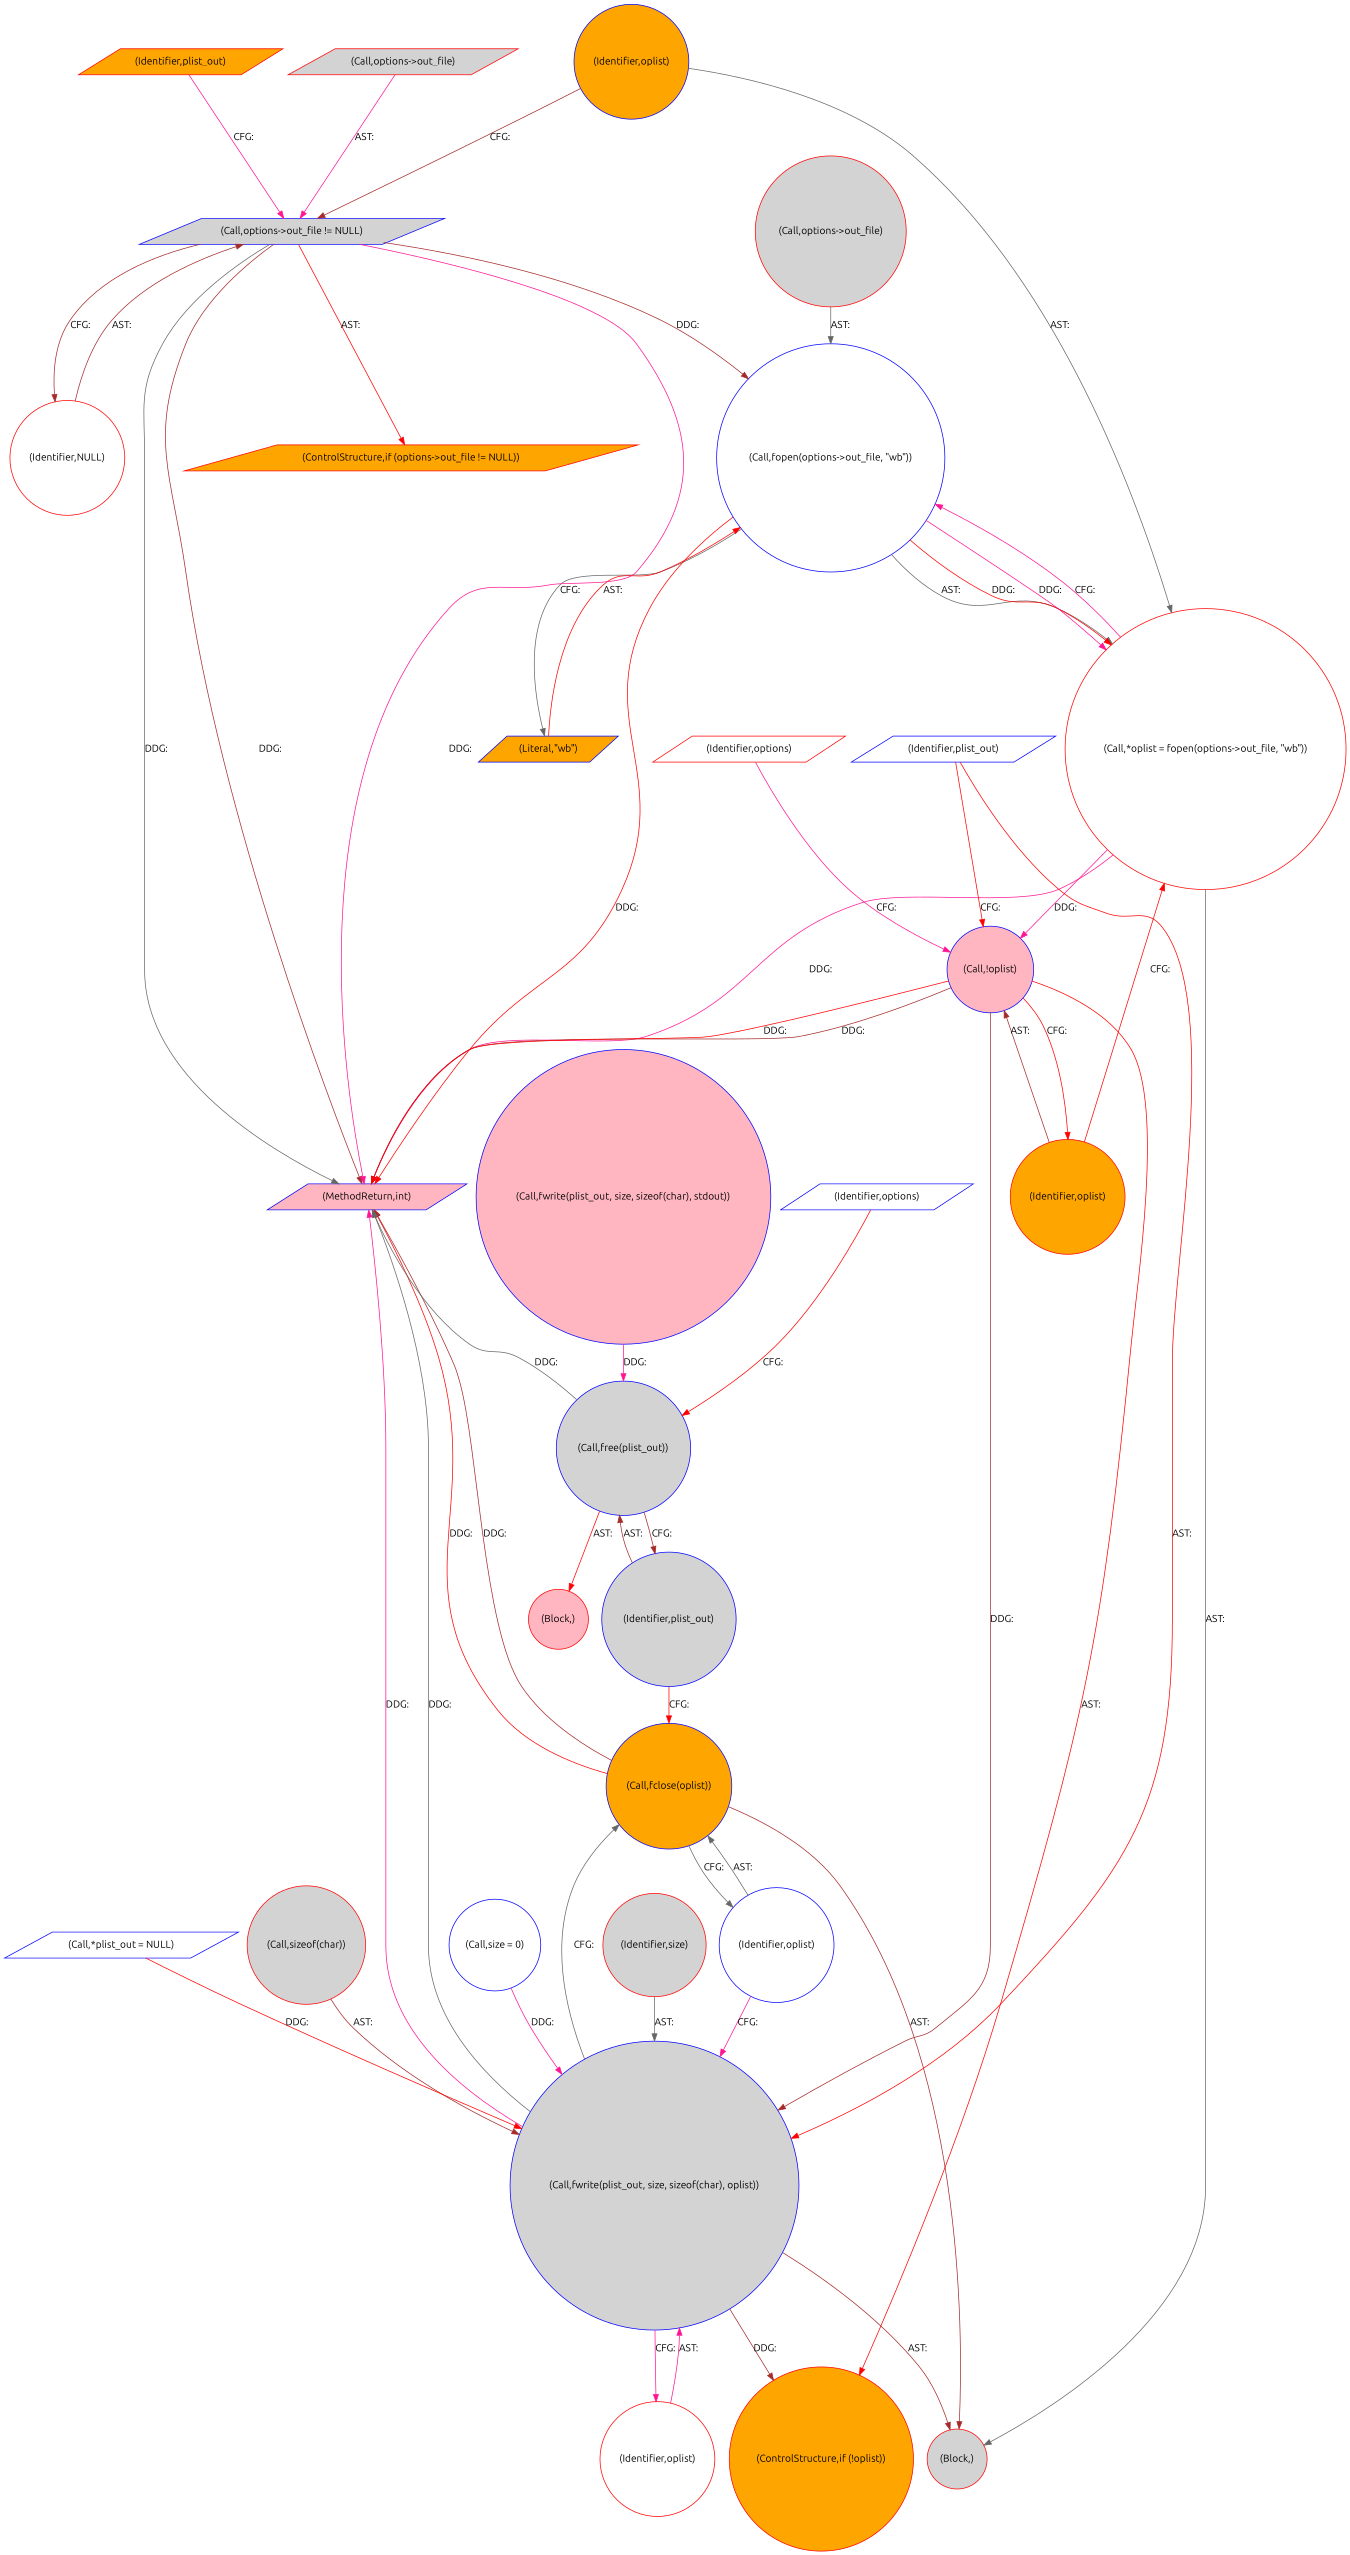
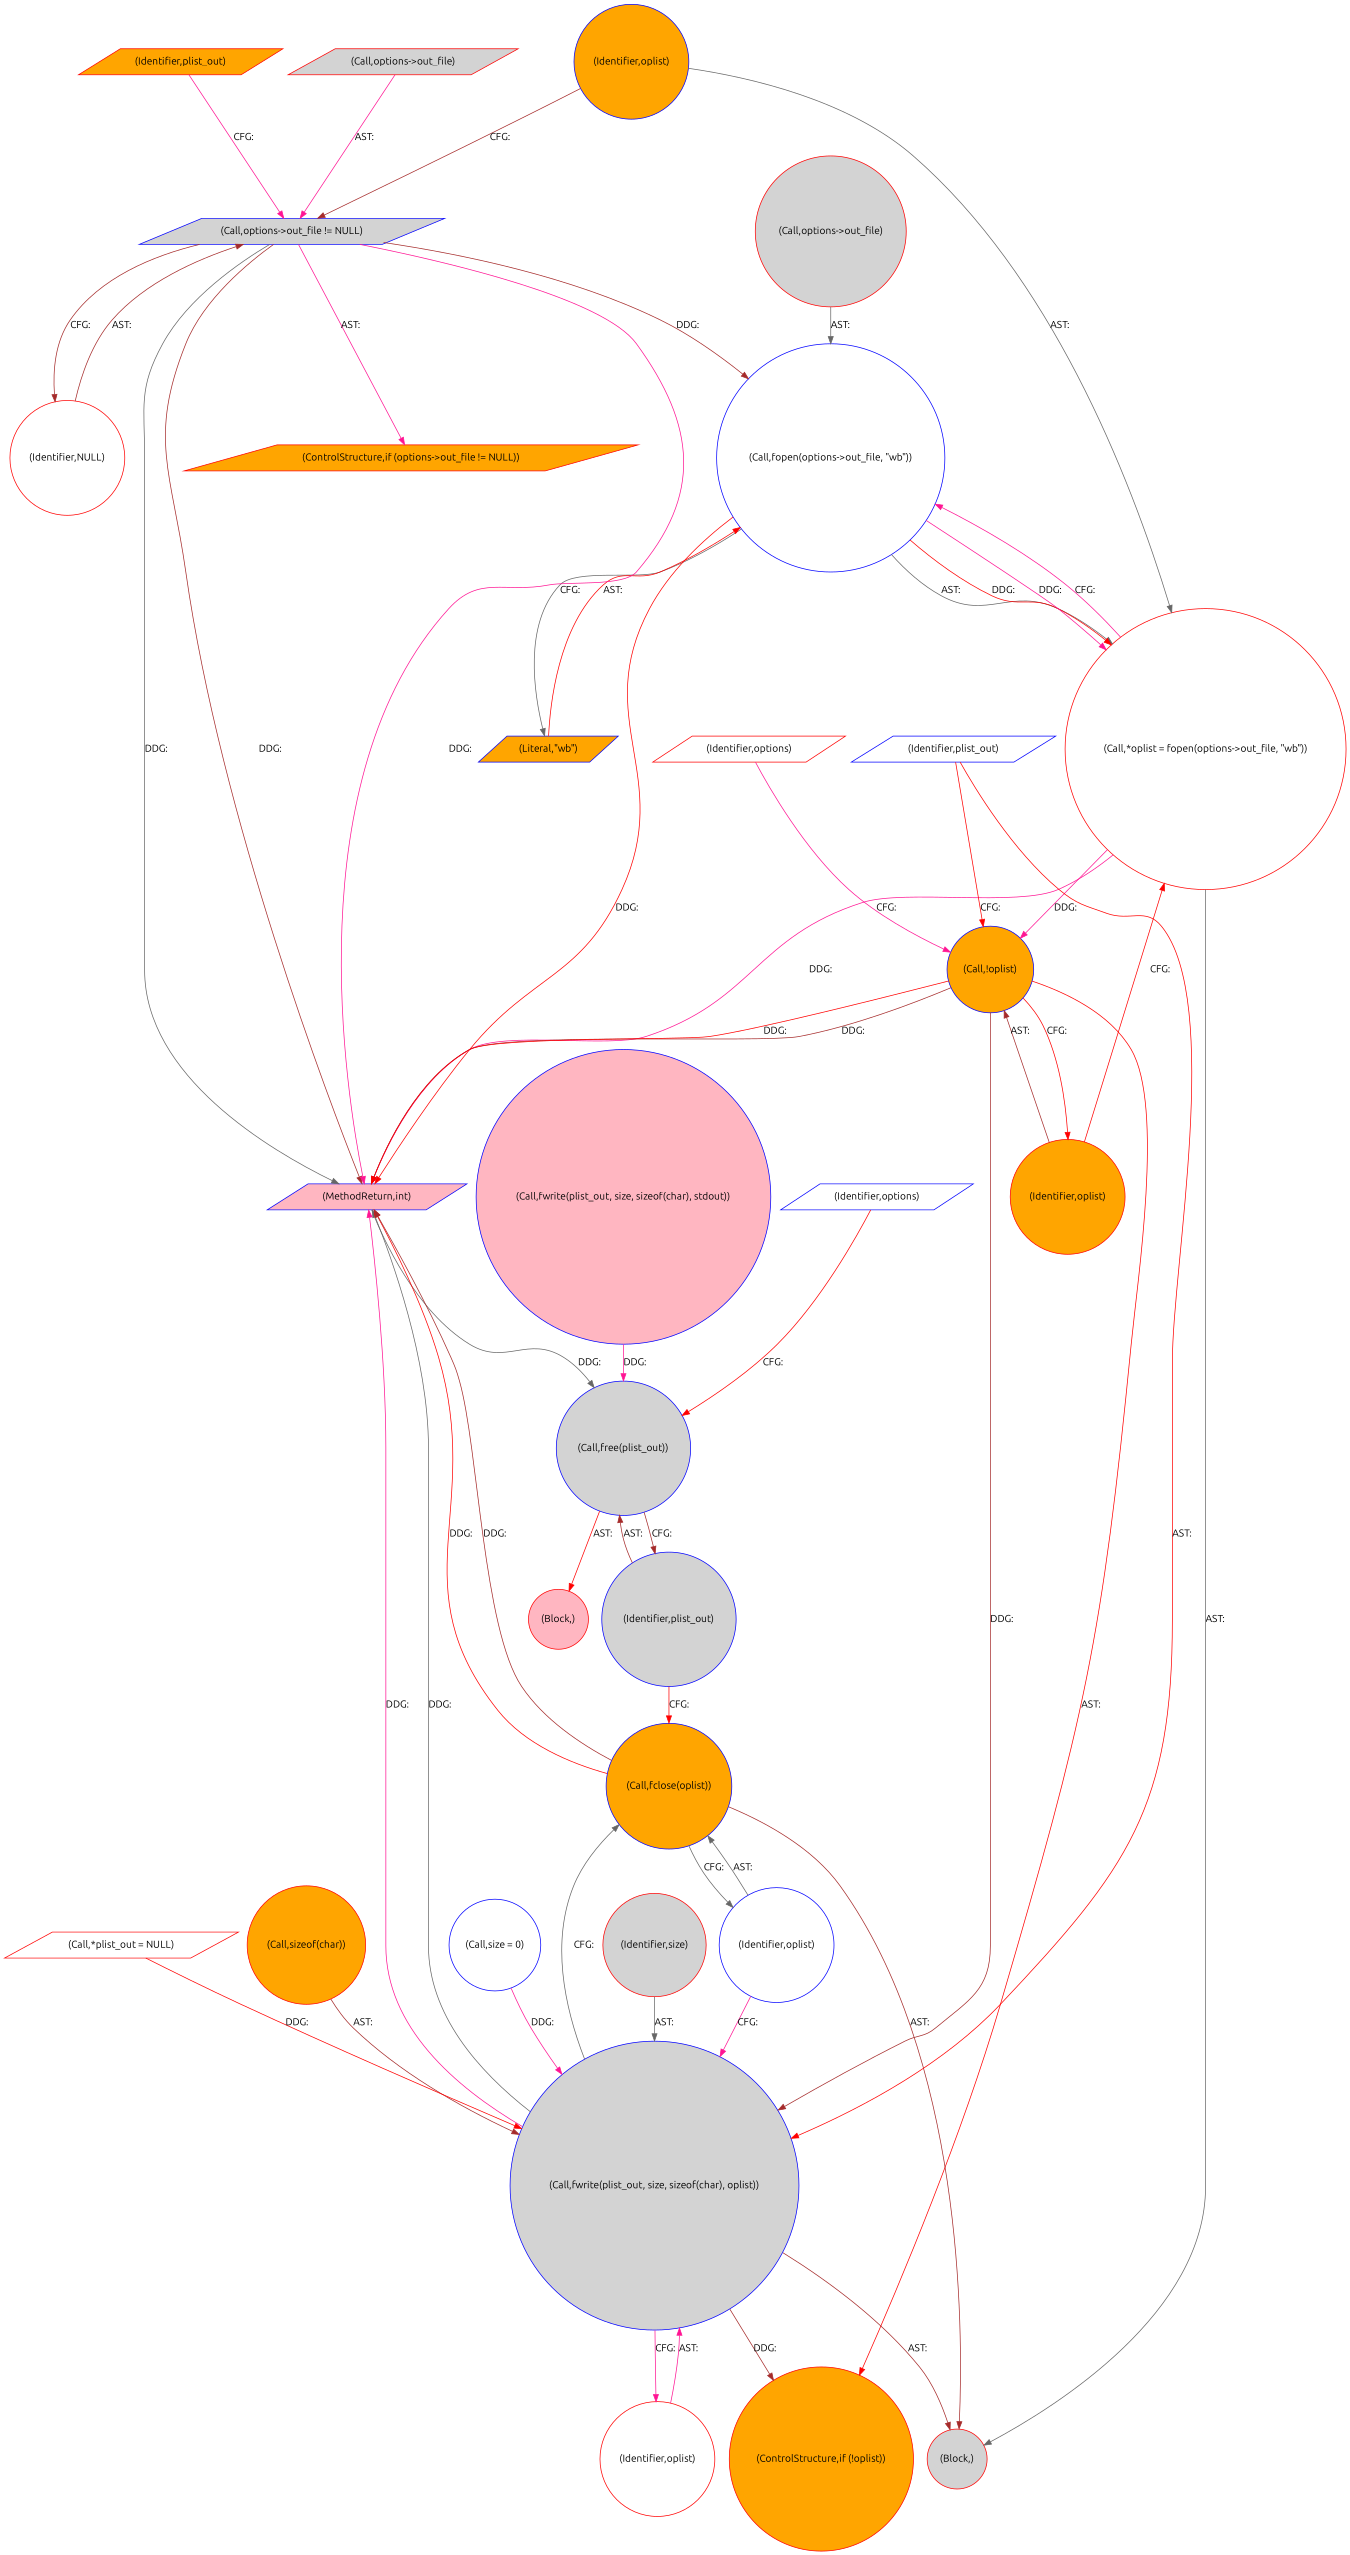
  digraph {
    fontname=Ubuntu
    node [color=blue fillcolor=white fontname=Ubuntu shape=circle style=filled]
    edge [color=red fontname=Ubuntu]
    n1 [label="(Call,fopen(options->out_file, \"wb\"))"]
    n2 [color=red label="(Call,*oplist = fopen(options->out_file, \"wb\"))"]
    n3 [fillcolor=orange label="(Literal,\"wb\")" shape=parallelogram]
    n4 [fillcolor=lightpink label="(MethodReturn,int)" shape=parallelogram]
-   n5 [fillcolor=lightpink label="(Call,!oplist)"]
+   n5 [fillcolor=orange label="(Call,!oplist)"]
    n6 [color=red fillcolor=lightgrey label="(Block,)"]
    n7 [fillcolor=lightgrey label="(Call,options->out_file != NULL)" shape=parallelogram]
    n8 [color=red label="(Identifier,NULL)"]
    n9 [color=red fillcolor=orange label="(ControlStructure,if (options->out_file != NULL))" shape=parallelogram]
    n10 [fillcolor=lightgrey label="(Call,fwrite(plist_out, size, sizeof(char), oplist))"]
    n11 [color=red fillcolor=orange label="(Identifier,oplist)"]
    n12 [color=red fillcolor=orange label="(ControlStructure,if (!oplist))"]
    n13 [fillcolor=orange label="(Call,fclose(oplist))"]
    n14 [color=red label="(Identifier,oplist)"]
    n15 [label="(Identifier,oplist)"]
    n16 [fillcolor=lightgrey label="(Call,free(plist_out))"]
    n17 [color=red fillcolor=lightpink label="(Block,)"]
    n18 [fillcolor=lightgrey label="(Identifier,plist_out)"]
    n19 [label="(Identifier,options)" shape=parallelogram]
    n20 [fillcolor=orange label="(Identifier,oplist)"]
    n21 [color=red fillcolor=lightgrey label="(Call,options->out_file)" shape=parallelogram]
-   n22 [color=red fillcolor=lightgrey label="(Call,sizeof(char))"]
+   n22 [color=red fillcolor=orange label="(Call,sizeof(char))"]
    n23 [fillcolor=lightpink label="(Call,fwrite(plist_out, size, sizeof(char), stdout))"]
    n24 [color=red fillcolor=lightgrey label="(Call,options->out_file)"]
    n25 [label="(Call,size = 0)"]
-   n26 [label="(Call,*plist_out = NULL)" shape=parallelogram]
+   n26 [color=red label="(Call,*plist_out = NULL)" shape=parallelogram]
    n27 [color=red fillcolor=lightgrey label="(Identifier,size)"]
    n28 [label="(Identifier,plist_out)" shape=parallelogram]
    n29 [color=red fillcolor=orange label="(Identifier,plist_out)" shape=parallelogram]
    n30 [color=red label="(Identifier,options)" shape=parallelogram]
    n1 -> n2 [color=gray40 label="AST: "]
    n1 -> n2 [label="DDG: "]
    n1 -> n2 [color=deeppink label="DDG: "]
    n1 -> n3 [color=gray40 label="CFG: "]
    n1 -> n4 [label="DDG: "]
    n2 -> n1 [color=deeppink label="CFG: "]
    n2 -> n4 [color=deeppink label="DDG: "]
    n2 -> n5 [color=deeppink label="DDG: "]
    n2 -> n6 [color=gray40 label="AST: "]
    n3 -> n1 [label="AST: "]
    n5 -> n4 [color=brown label="DDG: "]
    n5 -> n4 [label="DDG: "]
    n5 -> n10 [color=brown label="DDG: "]
    n5 -> n11 [label="CFG: "]
    n5 -> n12 [label="AST: "]
    n7 -> n1 [color=brown label="DDG: "]
    n7 -> n4 [color=brown label="DDG: "]
    n7 -> n4 [color=deeppink label="DDG: "]
    n7 -> n4 [color=gray40 label="DDG: "]
    n7 -> n8 [color=brown label="CFG: "]
-   n7 -> n9 [label="AST: "]
+   n7 -> n9 [color=deeppink label="AST: "]
    n8 -> n7 [color=brown label="AST: "]
    n10 -> n4 [color=gray40 label="DDG: "]
    n10 -> n4 [color=deeppink label="DDG: "]
    n10 -> n6 [color=brown label="AST: "]
    n10 -> n12 [color=brown label="DDG: "]
    n10 -> n13 [color=gray40 label="CFG: "]
    n10 -> n14 [color=deeppink label="CFG: "]
    n11 -> n2 [label="CFG: "]
    n11 -> n5 [color=brown label="AST: "]
    n13 -> n4 [label="DDG: "]
    n13 -> n4 [color=brown label="DDG: "]
    n13 -> n6 [color=brown label="AST: "]
    n13 -> n15 [color=gray40 label="CFG: "]
    n14 -> n10 [color=deeppink label="AST: "]
    n15 -> n10 [color=deeppink label="CFG: "]
    n15 -> n13 [color=gray40 label="AST: "]
-   n16 -> n4 [color=gray40 label="DDG: "]
+   n4 -> n16 [color=gray40 label="DDG: "]
    n16 -> n17 [label="AST: "]
    n16 -> n18 [color=brown label="CFG: "]
    n18 -> n13 [label="CFG: "]
    n18 -> n16 [color=brown label="AST: "]
    n19 -> n16 [label="CFG: "]
    n20 -> n2 [color=gray40 label="AST: "]
    n20 -> n7 [color=brown label="CFG: "]
    n21 -> n7 [color=deeppink label="AST: "]
    n22 -> n10 [color=brown label="AST: "]
    n23 -> n16 [color=deeppink label="DDG: "]
    n24 -> n1 [color=gray40 label="AST: "]
    n25 -> n10 [color=deeppink label="DDG: "]
    n26 -> n10 [label="DDG: "]
    n27 -> n10 [color=gray40 label="AST: "]
    n28 -> n5 [label="CFG: "]
    n28 -> n10 [label="AST: "]
    n29 -> n7 [color=deeppink label="CFG: "]
    n30 -> n5 [color=deeppink label="CFG: "]
  }
